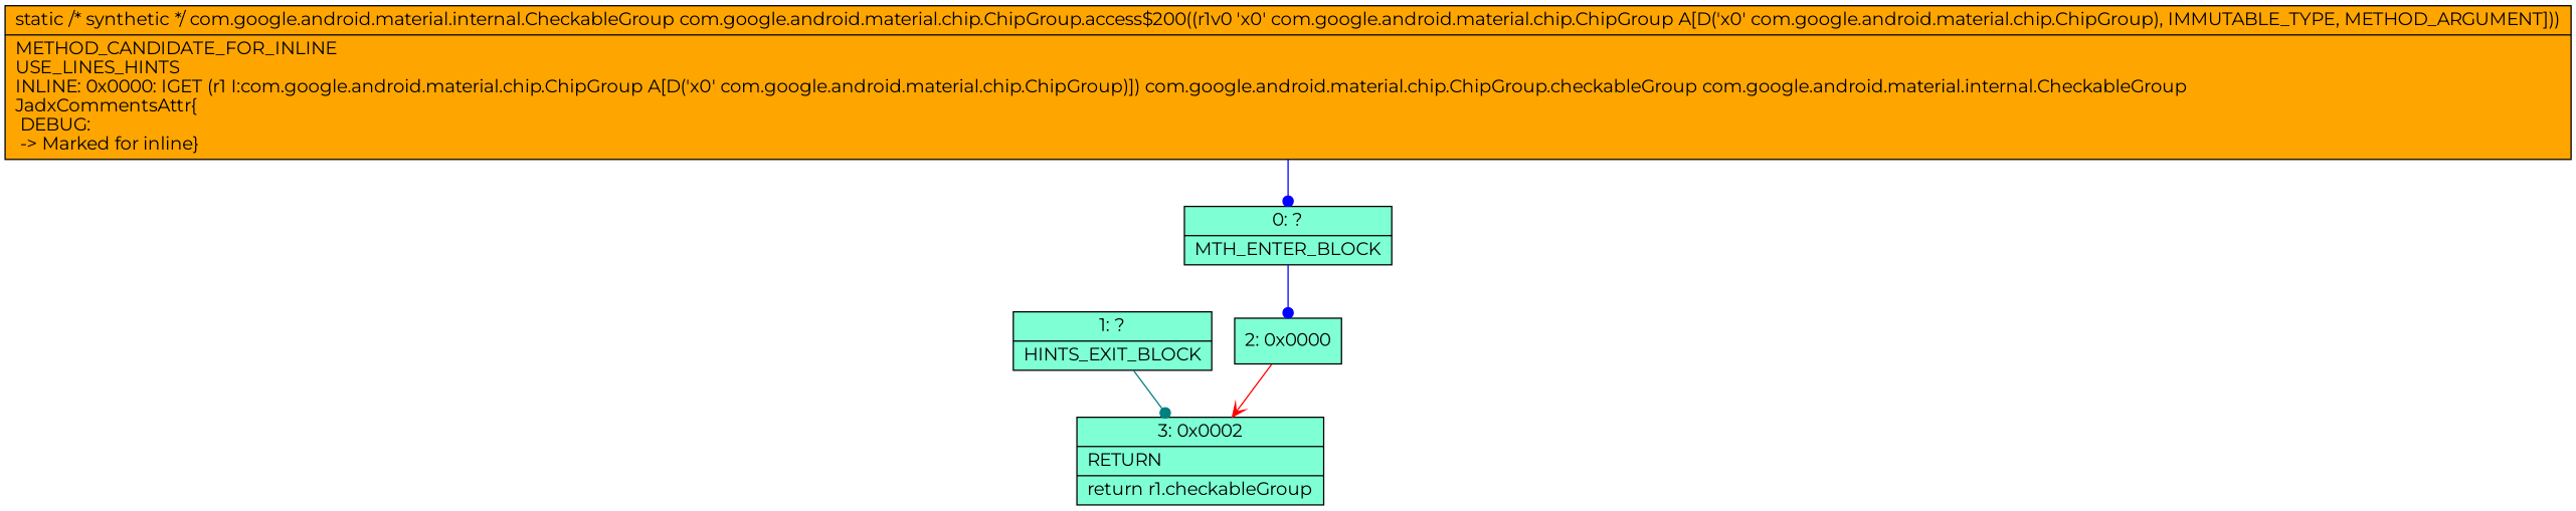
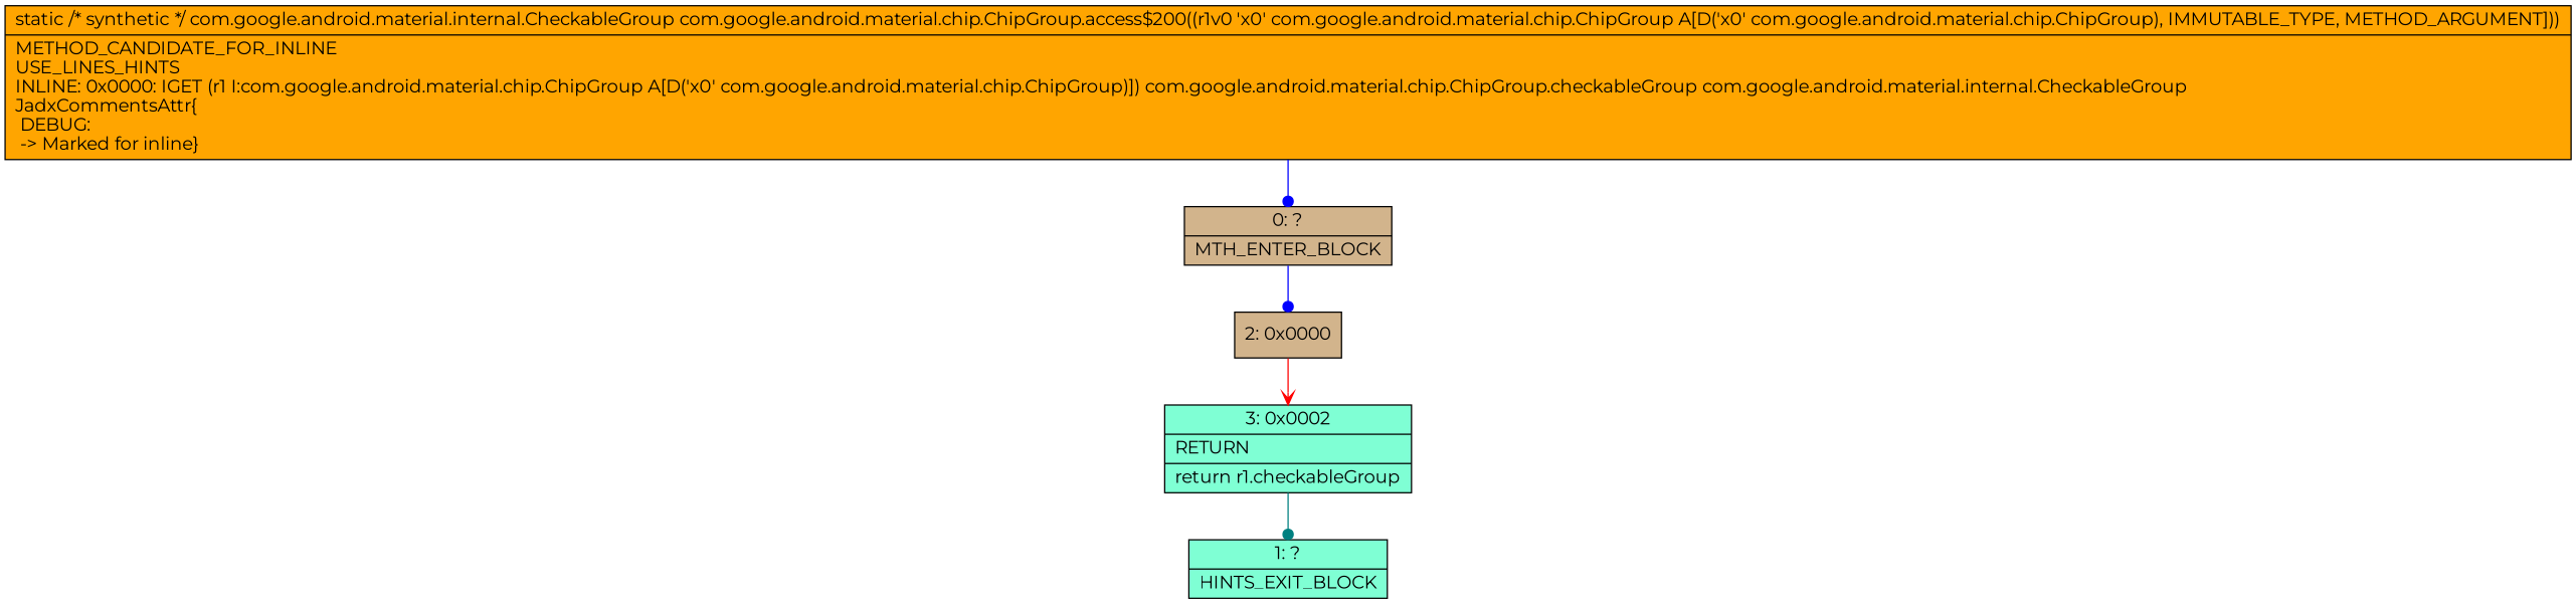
  digraph {
    fontname=Montserrat
    node [fillcolor=tan fontname=Montserrat shape=record style=filled]
    edge [arrowhead=dot color=blue fontname=Montserrat]
-   n1 [fillcolor=aquamarine label="{0\:\ ?|MTH_ENTER_BLOCK\l}"]
-   n2 [fillcolor=aquamarine label="{2\:\ 0x0000}"]
+   n1 [label="{0\:\ ?|MTH_ENTER_BLOCK\l}"]
+   n2 [label="{2\:\ 0x0000}"]
    n3 [fillcolor=aquamarine label="{3\:\ 0x0002|RETURN\l|return r1.checkableGroup\l}"]
    n4 [fillcolor=aquamarine label="{1\:\ ?|HINTS_EXIT_BLOCK\l}"]
    n5 [fillcolor=orange label="{static \/* synthetic *\/ com.google.android.material.internal.CheckableGroup com.google.android.material.chip.ChipGroup.access$200((r1v0 'x0' com.google.android.material.chip.ChipGroup A[D('x0' com.google.android.material.chip.ChipGroup), IMMUTABLE_TYPE, METHOD_ARGUMENT]))  | METHOD_CANDIDATE_FOR_INLINE\lUSE_LINES_HINTS\lINLINE: 0x0000: IGET  (r1 I:com.google.android.material.chip.ChipGroup A[D('x0' com.google.android.material.chip.ChipGroup)]) com.google.android.material.chip.ChipGroup.checkableGroup com.google.android.material.internal.CheckableGroup\lJadxCommentsAttr\{\l DEBUG: \l \-\> Marked for inline\}\l}"]
    n1 -> n2
    n2 -> n3 [arrowhead=vee color=red]
-   n4 -> n3 [color=teal]
+   n3 -> n4 [color=teal]
    n5 -> n1
  }
